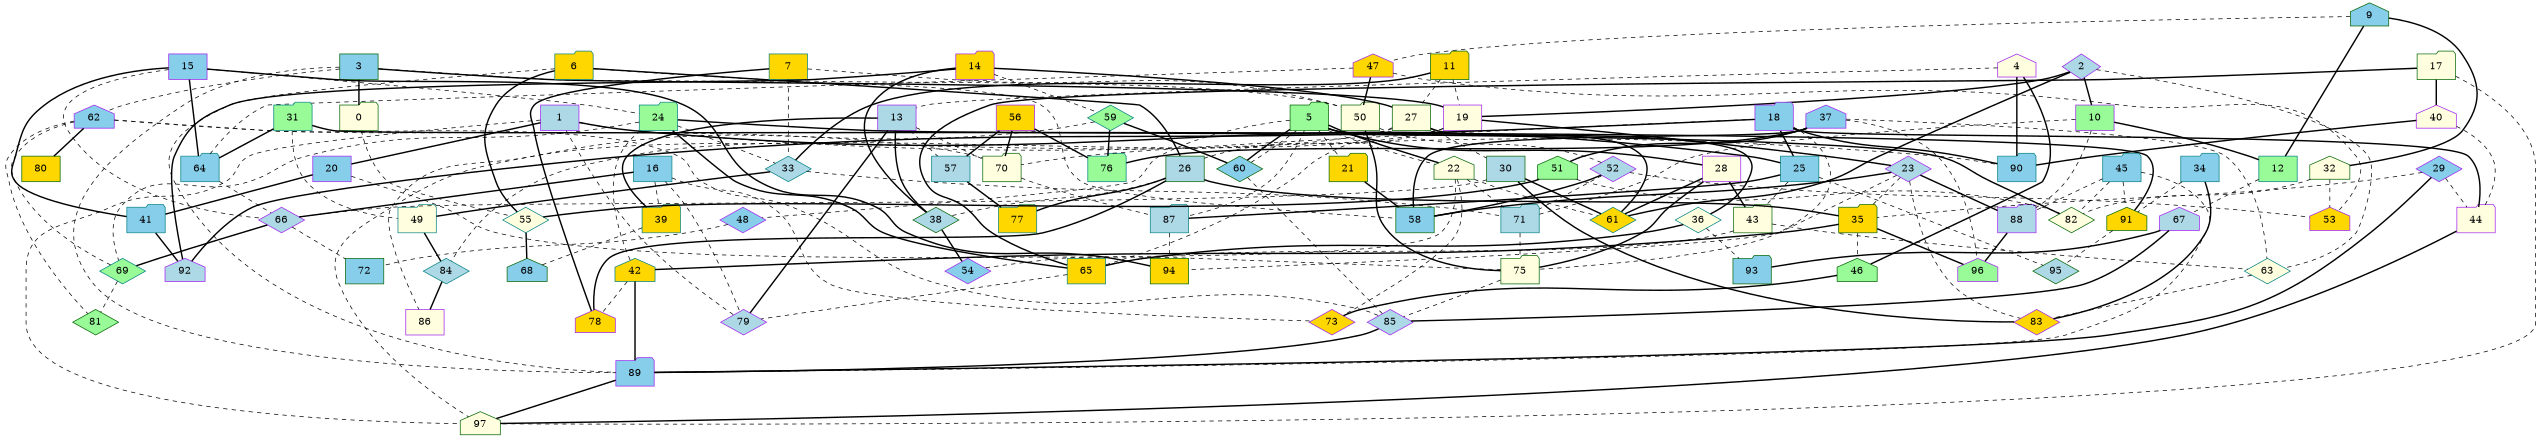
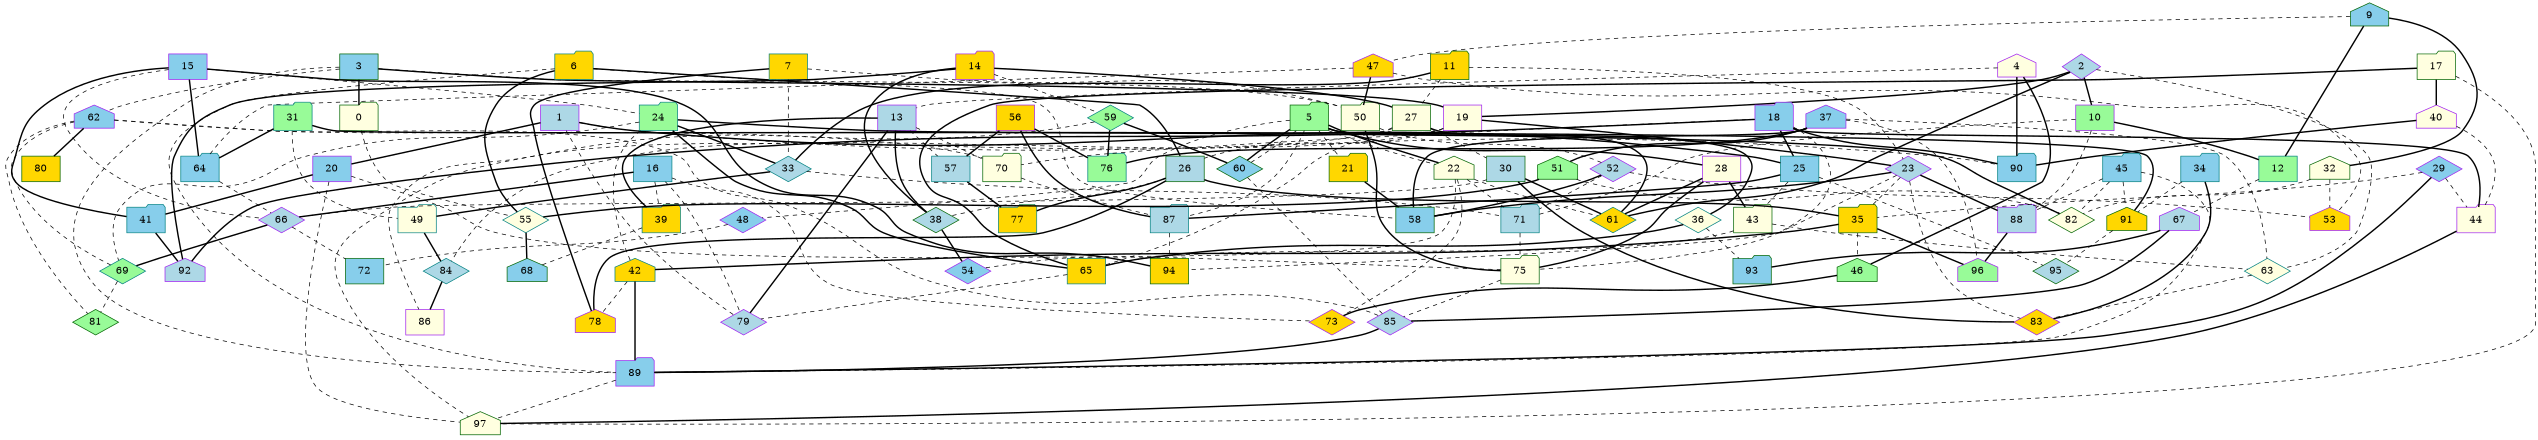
  graph {
    node [color=purple fillcolor=skyblue shape=folder style=filled]
    edge [style=dashed]
    1 [fillcolor=lightblue shape=box]
    20 [shape=box]
    25 [color=teal shape=box]
    79 [fillcolor=lightblue shape=diamond]
    90 [color=teal]
    97 [color=darkgreen fillcolor=lightyellow shape=house]
    41 [color=teal]
    75 [color=darkgreen fillcolor=lightyellow]
    87 [color=teal fillcolor=lightblue]
    43 [color=darkgreen fillcolor=lightyellow]
    95 [color=darkgreen fillcolor=lightblue shape=diamond]
    2 [fillcolor=lightblue shape=diamond]
    10 [fillcolor=palegreen shape=box]
    19 [fillcolor=lightyellow shape=box]
    61 [color=teal fillcolor=gold shape=diamond]
    63 [color=teal fillcolor=lightyellow shape=diamond]
    12 [color=teal fillcolor=palegreen shape=box]
    71 [color=teal fillcolor=lightblue]
    88 [fillcolor=lightblue]
    26 [color=darkgreen fillcolor=lightblue shape=box]
    23 [fillcolor=lightblue shape=diamond]
    84 [color=teal fillcolor=lightblue shape=diamond]
    83 [fillcolor=gold shape=diamond]
    3 [color=darkgreen shape=box]
    n25 [color=darkgreen fillcolor=lightyellow label=0]
    58 [color=darkgreen shape=box]
    62 [shape=house]
    89
    55 [color=teal fillcolor=lightyellow shape=diamond]
    70 [color=darkgreen fillcolor=lightyellow]
    69 [color=teal fillcolor=palegreen shape=diamond]
    85 [fillcolor=lightblue shape=diamond]
    80 [color=darkgreen fillcolor=gold shape=box]
    81 [color=darkgreen fillcolor=palegreen shape=diamond]
    4 [fillcolor=lightyellow shape=house]
    13 [fillcolor=lightblue shape=box]
    46 [color=darkgreen fillcolor=palegreen shape=house]
    38 [color=darkgreen fillcolor=lightblue shape=diamond]
    39 [color=teal fillcolor=gold]
    57 [color=teal fillcolor=lightblue shape=box]
    73 [fillcolor=gold shape=diamond]
    5 [color=darkgreen fillcolor=palegreen]
    21 [color=darkgreen fillcolor=gold]
    22 [color=darkgreen fillcolor=lightyellow shape=house]
    28 [fillcolor=lightyellow shape=box]
    36 [color=teal fillcolor=lightyellow shape=diamond]
    48 [shape=diamond]
    60 [color=darkgreen shape=diamond]
    54 [shape=diamond]
    65 [color=teal fillcolor=gold shape=box]
    93 [color=darkgreen]
    72 [color=darkgreen shape=box]
    94 [color=darkgreen fillcolor=gold shape=box]
    6 [color=teal fillcolor=gold]
    50 [color=darkgreen fillcolor=lightyellow]
    78 [fillcolor=gold shape=house]
    35 [color=darkgreen fillcolor=gold]
    77 [color=teal fillcolor=gold]
    52 [fillcolor=lightblue shape=diamond]
    68 [color=darkgreen shape=house]
    7 [color=teal fillcolor=gold shape=box]
    33 [color=teal fillcolor=lightblue shape=diamond]
    49 [color=teal fillcolor=lightyellow]
    9 [color=darkgreen shape=house]
    32 [color=darkgreen fillcolor=lightyellow shape=house]
    47 [fillcolor=gold shape=house]
    67 [fillcolor=lightblue shape=house]
    82 [color=darkgreen fillcolor=lightyellow shape=diamond]
    53 [fillcolor=gold shape=house]
    64 [color=teal]
    96 [fillcolor=palegreen shape=house]
    11 [color=darkgreen fillcolor=gold]
    27 [color=darkgreen fillcolor=lightyellow shape=box]
    30 [color=darkgreen fillcolor=lightblue shape=box]
    14 [fillcolor=gold]
    59 [color=teal fillcolor=palegreen shape=diamond]
    92 [fillcolor=lightblue shape=house]
    76 [color=teal fillcolor=palegreen]
    86 [fillcolor=lightyellow shape=box]
    15 [shape=box]
    24 [color=teal fillcolor=palegreen]
    66 [fillcolor=lightblue shape=diamond]
    42 [color=teal fillcolor=gold shape=house]
    16 [color=teal shape=box]
    17 [color=darkgreen fillcolor=lightyellow]
    40 [fillcolor=lightyellow shape=house]
    44 [fillcolor=lightyellow]
    18
    34 [color=teal]
    91 [color=darkgreen fillcolor=gold shape=house]
    29 [shape=diamond]
    31 [color=teal fillcolor=palegreen]
    37 [shape=house]
    51 [color=darkgreen fillcolor=palegreen shape=house]
    45 [color=teal]
    56 [fillcolor=gold shape=box]
    1 -- 20 [style=bold]
    1 -- 25 [style=bold]
    1 -- 79
    1 -- 90
-   1 -- 97
+   20 -- 97
    20 -- 41 [style=bold]
    20 -- 75
    25 -- 87 [style=bold]
    25 -- 43
    25 -- 95
    41 -- 92 [style=bold]
    75 -- 85
    87 -- 94
    43 -- 63
    43 -- 65
    2 -- 10 [style=bold]
    2 -- 19 [style=bold]
    2 -- 61 [style=bold]
    2 -- 63
    10 -- 12 [style=bold]
    10 -- 71
    10 -- 88
    19 -- 26
    19 -- 23 [style=bold]
    19 -- 84
    63 -- 83
    12 -- 67
    71 -- 75
    88 -- 96 [style=bold]
    26 -- 38
    26 -- 78 [style=bold]
    26 -- 35 [style=bold]
    26 -- 77 [style=bold]
    23 -- 88 [style=bold]
    23 -- 83
    23 -- 58 [style=bold]
    23 -- 94
    23 -- 35
    84 -- 86 [style=bold]
    3 -- 19 [style=bold]
    3 -- n25 [style=bold]
    3 -- 58
    3 -- 62
    3 -- 89
    n25 -- 55
    62 -- 70
    62 -- 69
    62 -- 85
    62 -- 80 [style=bold]
    62 -- 81
-   89 -- 97 [style=bold]
+   89 -- 97
    55 -- 68 [style=bold]
    70 -- 87
    69 -- 81
    85 -- 89 [style=bold]
    4 -- 90 [style=bold]
    4 -- 13
    4 -- 46 [style=bold]
    13 -- 79 [style=bold]
    13 -- 70
    13 -- 38 [style=bold]
    13 -- 39 [style=bold]
    13 -- 57
    46 -- 73 [style=bold]
    38 -- 54 [style=bold]
    39 -- 68
    57 -- 77 [style=bold]
    5 -- 87
    5 -- 21
    5 -- 22
    5 -- 22 [style=bold]
    5 -- 28 [style=bold]
    5 -- 36 [style=bold]
    5 -- 48
    5 -- 60 [style=bold]
    5 -- 60
    21 -- 58 [style=bold]
    22 -- 61
    22 -- 71
    22 -- 73
    22 -- 54
    28 -- 75 [style=bold]
    28 -- 43 [style=bold]
    28 -- 61 [style=bold]
    36 -- 65 [style=bold]
    36 -- 93
    48 -- 72
    60 -- 85
    65 -- 79
    6 -- 26 [style=bold]
    6 -- 89
    6 -- 55 [style=bold]
    6 -- 50
    50 -- 75 [style=bold]
    50 -- 52
    35 -- 46
    35 -- 96 [style=bold]
    35 -- 42 [style=bold]
    52 -- 71
    52 -- 58 [style=bold]
    52 -- 53
    7 -- 50
    7 -- 78 [style=bold]
    7 -- 33
    33 -- 71
    33 -- 49 [style=bold]
    49 -- 84 [style=bold]
    9 -- 12 [style=bold]
    9 -- 32 [style=bold]
    9 -- 47
    32 -- 82
    32 -- 53
    47 -- 50 [style=bold]
    47 -- 53
    47 -- 64
    67 -- 85 [style=bold]
    67 -- 93 [style=bold]
    64 -- 66
-   11 -- 19
+   11 -- 23
    11 -- 33 [style=bold]
    11 -- 27
    27 -- 97
    27 -- 61 [style=bold]
    27 -- 65
    27 -- 30
    30 -- 61 [style=bold]
    30 -- 83 [style=bold]
    30 -- 66
    14 -- 38 [style=bold]
    14 -- 27 [style=bold]
    14 -- 59
    14 -- 92 [style=bold]
    59 -- 60 [style=bold]
    59 -- 76 [style=bold]
    59 -- 86
    15 -- 41 [style=bold]
    15 -- 94 [style=bold]
    15 -- 64 [style=bold]
    15 -- 24
    15 -- 66
    24 -- 69
    24 -- 65 [style=bold]
-   24 -- 33
+   24 -- 33 [style=bold]
    24 -- 82 [style=bold]
    24 -- 42
    66 -- 69 [style=bold]
    66 -- 72
    42 -- 89 [style=bold]
    42 -- 78
    16 -- 79
    16 -- 39
    16 -- 73
    16 -- 66 [style=bold]
    17 -- 97
    17 -- 65 [style=bold]
    17 -- 40 [style=bold]
    40 -- 90 [style=bold]
    40 -- 44
    44 -- 97 [style=bold]
    18 -- 25 [style=bold]
    18 -- 90 [style=bold]
    18 -- 75
    18 -- 70
    18 -- 92 [style=bold]
    18 -- 44 [style=bold]
    34 -- 83 [style=bold]
    34 -- 91
    91 -- 95
    29 -- 89 [style=bold]
    29 -- 35
    29 -- 44
    31 -- 49
    31 -- 64 [style=bold]
    31 -- 91 [style=bold]
    37 -- 63
    37 -- 58 [style=bold]
    37 -- 96
    37 -- 76 [style=bold]
    37 -- 51 [style=bold]
    51 -- 55 [style=bold]
    51 -- 82
    45 -- 88
    45 -- 89
    45 -- 82
    45 -- 91
-   56 -- 70 [style=bold]
+   56 -- 87 [style=bold]
    56 -- 57 [style=bold]
    56 -- 76 [style=bold]
  }
